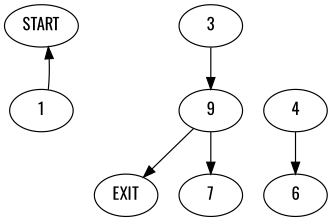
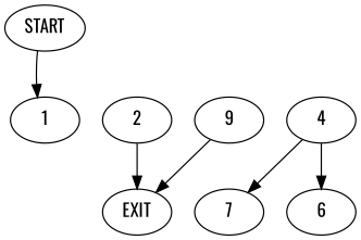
  digraph {
    fontname=Oswald
    node [fontname=Oswald]
    edge [fontname=Oswald]
    n1 [label=START]
    1
    n3 [label=EXIT]
+   2
    n5 [label=9]
-   3
    4
    6
    7
-   1 -> n1
+   n1 -> 1
+   2 -> n3
    n5 -> n3
-   3 -> n5
    4 -> 6
-   n5 -> 7
+   4 -> 7
  }
